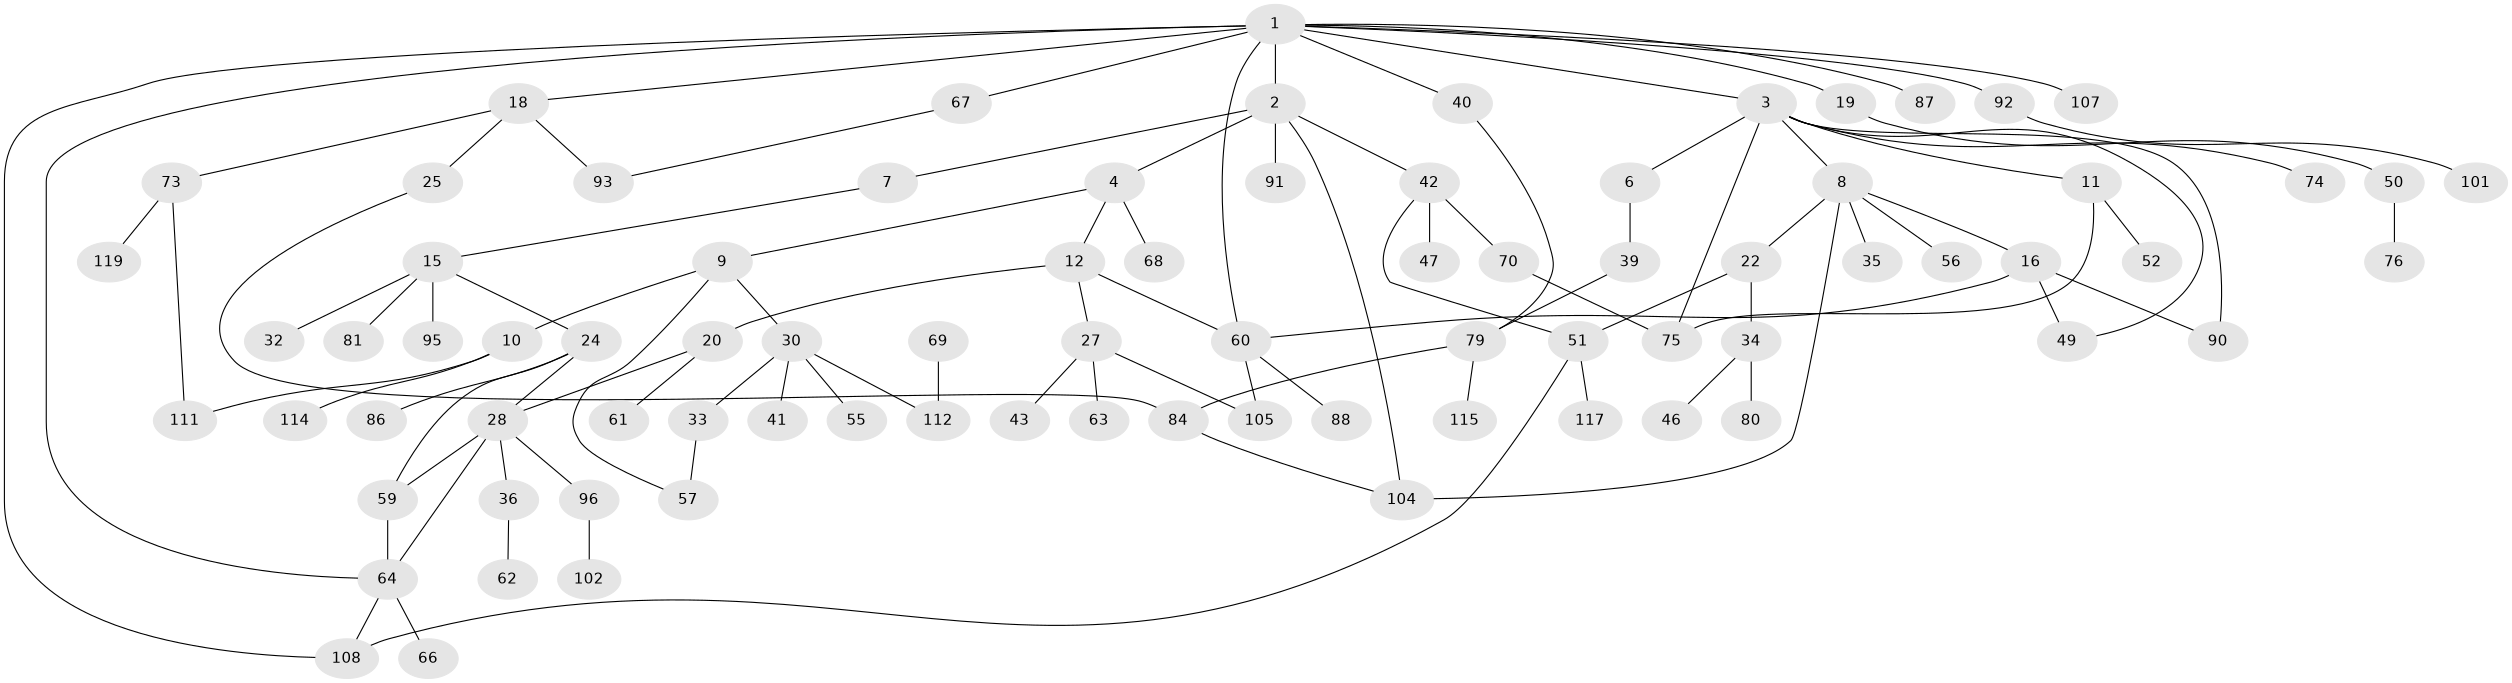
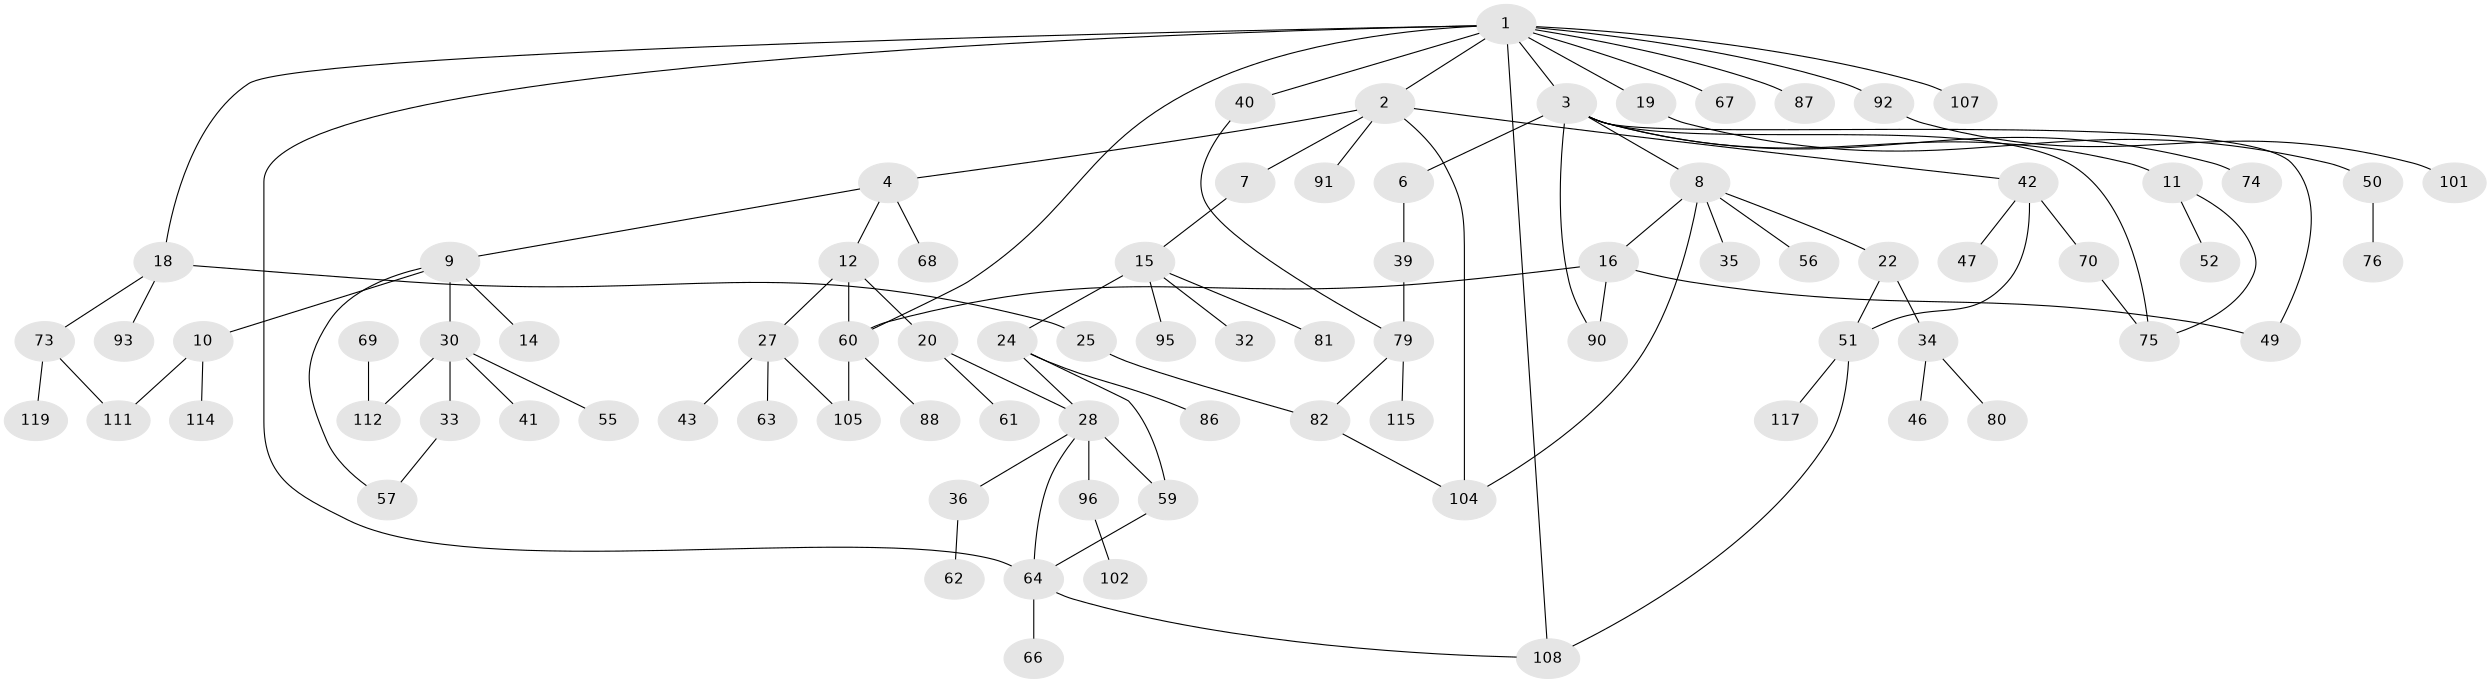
  graph {
    fontname="DejaVu Sans"
    node [color=gray90 fontname="DejaVu Sans" style=filled]
    edge [fontname="DejaVu Sans"]
    1 [super="+13"]
    2 [super="+29"]
    3 [super="+5"]
    18 [super="+23"]
    19
    40 [super="+98"]
    60 [super="+83"]
    64 [super="+82"]
    67
    87
    92
    107
    108 [super="+109"]
    4
    7
    42
    n17 [label=91]
    104 [super="+112"]
    6 [super="+31"]
    8 [super="+17"]
    11 [super="+44"]
    49
    74 [super="+100"]
    75 [super="+85"]
    90
    25 [super="+58"]
    73
    93
    50
    79 [super="+91"]
    105
    88
    66
    101
    9 [super="+21"]
    12 [super="+53"]
    68
    15 [super="+26"]
    51 [super="+54"]
    47
    70 [super="+77"]
    39 [super="+71"]
    16 [super="+106"]
    22
    35
    56
    52
    10 [super="+72"]
+   14
    30 [super="+37"]
    57 [super="+103"]
    20
    27 [super="+99"]
    24 [super="+45"]
    32
    81 [super="+97"]
    95 [super="+110"]
    34 [super="+38"]
    111 [super="+113"]
    114
    33 [super="+65"]
    41
    55
    n64 [label=112 super="+118"]
    28 [super="+48"]
    61
    43
    63
    69
    59 [super="+78"]
    86
-   84 [super="+89"]
+   84 [super="+89" label=82]
    119
    76
    36
    96
    46
    80
    117
    62
    102
    115
    1 -- 2
    1 -- 3
    1 -- 18
    1 -- 19
    1 -- 40
    1 -- 60 [weight=2]
    1 -- 64
    1 -- 67
    1 -- 87
    1 -- 92
    1 -- 107
    1 -- 108
    2 -- 4
    2 -- 7
    2 -- 42
    2 -- n17
    2 -- 104
    3 -- 6
    3 -- 8
    3 -- 11
    3 -- 49
    3 -- 74
    3 -- 75
    3 -- 90
    18 -- 25
    18 -- 73
    18 -- 93
    19 -- 50
    40 -- 79
    60 -- 105
    60 -- 88
    64 -- 108
    64 -- 66
-   67 -- 93
    92 -- 101
    4 -- 9
    4 -- 12
    4 -- 68
    7 -- 15
    42 -- 51
    42 -- 47
    42 -- 70 [weight=2]
    6 -- 39
    8 -- 104
    8 -- 16
    8 -- 22
    8 -- 35
    8 -- 56
    11 -- 75
    11 -- 52
    25 -- 84
    73 -- 111
    73 -- 119
    50 -- 76
    79 -- 84
    79 -- 115
    9 -- 10
+   9 -- 14
    9 -- 30
    9 -- 57
    12 -- 60
    12 -- 20
    12 -- 27
    15 -- 24
    15 -- 32
    15 -- 81
    15 -- 95
    51 -- 108
    51 -- 117
    70 -- 75
    39 -- 79
    16 -- 60
    16 -- 49
    16 -- 90
    22 -- 51
    22 -- 34
    10 -- 111
    10 -- 114
    30 -- 33
    30 -- 41
    30 -- 55
    30 -- n64
    20 -- 28
    20 -- 61
    27 -- 105
    27 -- 43
    27 -- 63
    24 -- 28
    24 -- 59
    24 -- 86
    34 -- 46
    34 -- 80
    33 -- 57
    28 -- 64
    28 -- 59
    28 -- 36
    28 -- 96
    69 -- n64
    59 -- 64
    84 -- 104
    36 -- 62
    96 -- 102
  }
